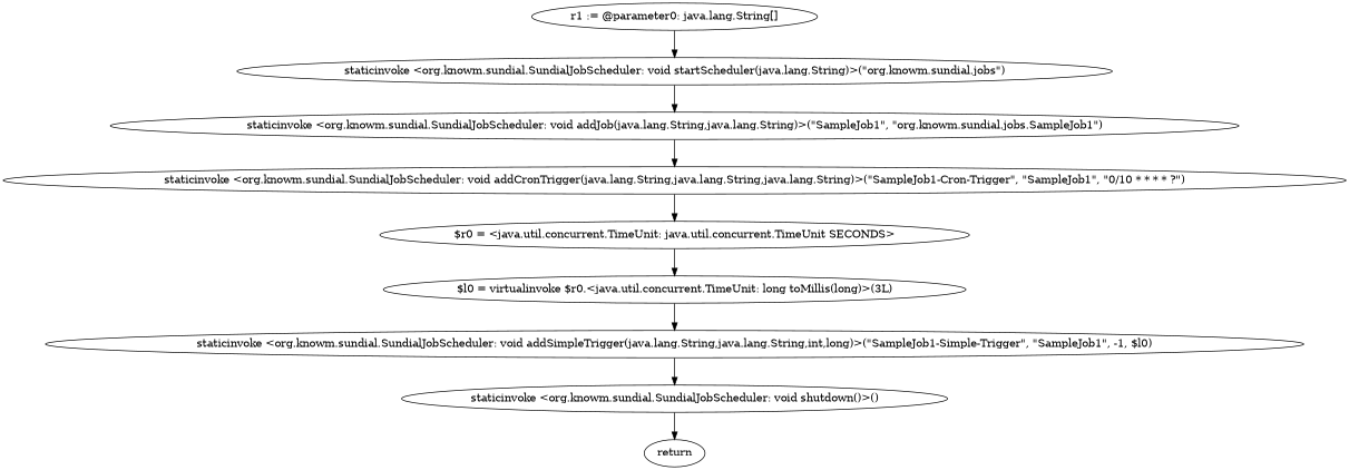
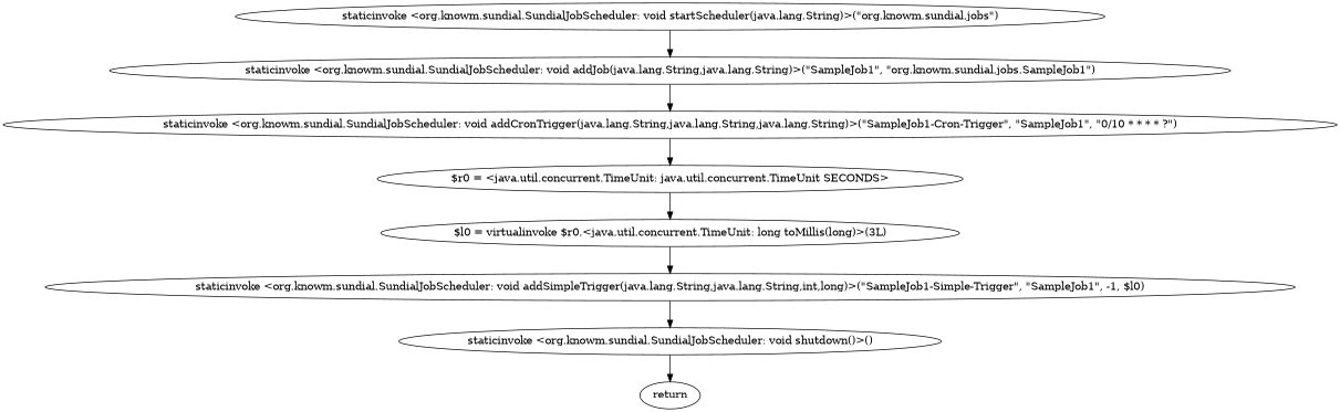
  digraph {
-   "r1 := @parameter0: java.lang.String[]"
    "staticinvoke <org.knowm.sundial.SundialJobScheduler: void startScheduler(java.lang.String)>(\"org.knowm.sundial.jobs\")"
    "staticinvoke <org.knowm.sundial.SundialJobScheduler: void addJob(java.lang.String,java.lang.String)>(\"SampleJob1\", \"org.knowm.sundial.jobs.SampleJob1\")"
    "staticinvoke <org.knowm.sundial.SundialJobScheduler: void addCronTrigger(java.lang.String,java.lang.String,java.lang.String)>(\"SampleJob1-Cron-Trigger\", \"SampleJob1\", \"0/10 * * * * ?\")"
    "$r0 = <java.util.concurrent.TimeUnit: java.util.concurrent.TimeUnit SECONDS>"
    "$l0 = virtualinvoke $r0.<java.util.concurrent.TimeUnit: long toMillis(long)>(3L)"
    "staticinvoke <org.knowm.sundial.SundialJobScheduler: void addSimpleTrigger(java.lang.String,java.lang.String,int,long)>(\"SampleJob1-Simple-Trigger\", \"SampleJob1\", -1, $l0)"
    "staticinvoke <org.knowm.sundial.SundialJobScheduler: void shutdown()>()"
    return
-   "r1 := @parameter0: java.lang.String[]" -> "staticinvoke <org.knowm.sundial.SundialJobScheduler: void startScheduler(java.lang.String)>(\"org.knowm.sundial.jobs\")"
    "staticinvoke <org.knowm.sundial.SundialJobScheduler: void startScheduler(java.lang.String)>(\"org.knowm.sundial.jobs\")" -> "staticinvoke <org.knowm.sundial.SundialJobScheduler: void addJob(java.lang.String,java.lang.String)>(\"SampleJob1\", \"org.knowm.sundial.jobs.SampleJob1\")"
    "staticinvoke <org.knowm.sundial.SundialJobScheduler: void addJob(java.lang.String,java.lang.String)>(\"SampleJob1\", \"org.knowm.sundial.jobs.SampleJob1\")" -> "staticinvoke <org.knowm.sundial.SundialJobScheduler: void addCronTrigger(java.lang.String,java.lang.String,java.lang.String)>(\"SampleJob1-Cron-Trigger\", \"SampleJob1\", \"0/10 * * * * ?\")"
    "staticinvoke <org.knowm.sundial.SundialJobScheduler: void addCronTrigger(java.lang.String,java.lang.String,java.lang.String)>(\"SampleJob1-Cron-Trigger\", \"SampleJob1\", \"0/10 * * * * ?\")" -> "$r0 = <java.util.concurrent.TimeUnit: java.util.concurrent.TimeUnit SECONDS>"
    "$r0 = <java.util.concurrent.TimeUnit: java.util.concurrent.TimeUnit SECONDS>" -> "$l0 = virtualinvoke $r0.<java.util.concurrent.TimeUnit: long toMillis(long)>(3L)"
    "$l0 = virtualinvoke $r0.<java.util.concurrent.TimeUnit: long toMillis(long)>(3L)" -> "staticinvoke <org.knowm.sundial.SundialJobScheduler: void addSimpleTrigger(java.lang.String,java.lang.String,int,long)>(\"SampleJob1-Simple-Trigger\", \"SampleJob1\", -1, $l0)"
    "staticinvoke <org.knowm.sundial.SundialJobScheduler: void addSimpleTrigger(java.lang.String,java.lang.String,int,long)>(\"SampleJob1-Simple-Trigger\", \"SampleJob1\", -1, $l0)" -> "staticinvoke <org.knowm.sundial.SundialJobScheduler: void shutdown()>()"
    "staticinvoke <org.knowm.sundial.SundialJobScheduler: void shutdown()>()" -> return
  }
